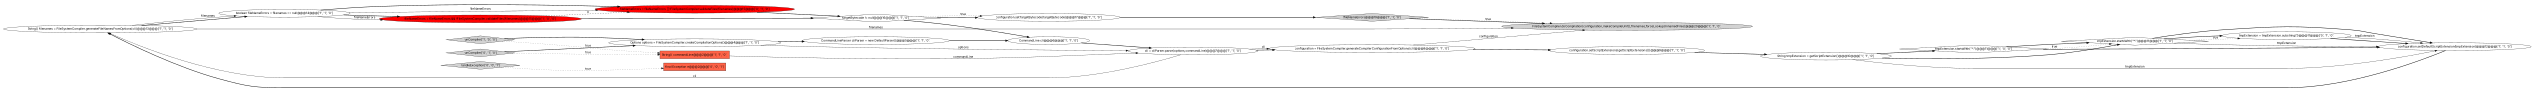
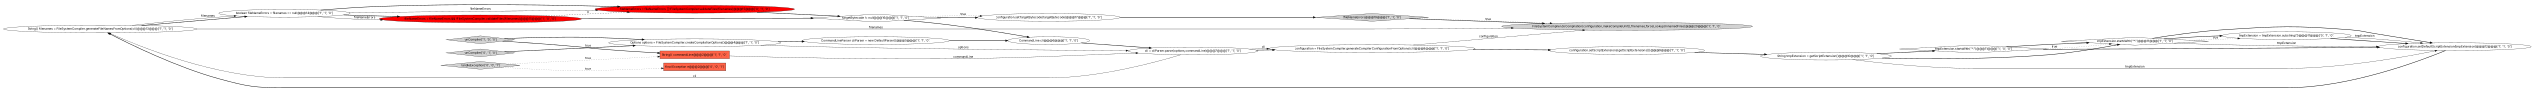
  digraph {
    fontname=Inter
    rankdir=LR
    node [fillcolor=white fontname=Inter shape=ellipse style=filled]
    edge [fontname=Inter style=bold]
    n1 [label="String(( filenames = FileSystemCompiler.generateFileNamesFromOptions(cli)@@@13@@@['1', '1', '0']"]
    n2 [fillcolor=lightgray label="FileSystemCompiler.doCompilation(configuration,makeCompileUnit(),filenames,forceLookupUnnamedFiles)@@@20@@@['1', '1', '0']"]
    n3 [label="boolean fileNameErrors = filenames == null@@@14@@@['1', '1', '0']"]
    n4 [fillcolor=red label="fileNameErrors = fileNameErrors && !FileSystemCompiler.validateFiles(filenames)@@@15@@@['1', '0', '0']"]
    n5 [fillcolor=red label="fileNameErrors = fileNameErrors || !FileSystemCompiler.validateFiles(filenames)@@@15@@@['0', '1', '0']"]
    n6 [label="targetBytecode != null@@@16@@@['1', '1', '0']" shape=diamond]
    n7 [label="configuration.setTargetBytecode(targetBytecode)@@@17@@@['1', '1', '0']"]
    n8 [label="CommandLine cli@@@6@@@['1', '1', '0']"]
    n9 [fillcolor=lightgray label="!fileNameErrors@@@19@@@['1', '1', '0']" shape=diamond]
    n10 [fillcolor=lightgray label="runCompiler['1', '0', '0']" shape=diamond]
    n11 [fillcolor=tomato label="String(( commandLine@@@2@@@['1', '1', '0']" shape=box]
    n12 [label="Options options = FileSystemCompiler.createCompilationOptions()@@@4@@@['1', '1', '0']"]
    n13 [label="cli = cliParser.parse(options,commandLine)@@@7@@@['1', '1', '0']"]
    n14 [label="CommandLineParser cliParser = new DefaultParser()@@@5@@@['1', '1', '0']"]
    n15 [label="String tmpExtension = getScriptExtension()@@@10@@@['1', '1', '0']"]
    n16 [label="configuration.setDefaultScriptExtension(tmpExtension)@@@12@@@['1', '1', '0']"]
    n17 [label="tmpExtension.startsWith(\"*.\")@@@11@@@['1', '1', '0']" shape=diamond]
    n18 [label="tmpExtension.startsWith(\"*.\")@@@11@@@['1', '0', '0']" shape=diamond]
    n19 [label="tmpExtension = tmpExtension.substring(1)@@@11@@@['0', '1', '0']"]
    n20 [label="configuration = FileSystemCompiler.generateCompilerConfigurationFromOptions(cli)@@@8@@@['1', '1', '0']"]
    n21 [label="configuration.setScriptExtensions(getScriptExtensions())@@@9@@@['1', '1', '0']"]
    n22 [fillcolor=tomato label="final Exception e@@@2@@@['0', '0', '1']" shape=box]
    n23 [fillcolor=lightgray label="runCompiler['0', '1', '0']" shape=diamond]
    n24 [fillcolor=lightgray label="handleException['0', '0', '1']" shape=diamond]
    n1 -> n2 [label=filenames style=solid]
    n1 -> n3
    n1 -> n3 [label=filenames style=solid]
    n3 -> n4 [label=fileNameErrors style=solid]
    n3 -> n4
    n3 -> n5 [label=fileNameErrors style=solid]
    n3 -> n5
    n4 -> n5 [label=0 style=dashed]
    n4 -> n6
    n5 -> n6
    n6 -> n7
    n6 -> n7 [label=true style=dotted]
    n6 -> n8
    n7 -> n9
    n8 -> n13
    n9 -> n2
    n9 -> n2 [label=true style=dotted]
-   n10 -> n11 [label=true style=dotted]
+   n10 -> n11 [label=true]
    n10 -> n12
    n11 -> n13 [label=commandLine style=solid]
    n12 -> n13 [label=options style=solid]
    n12 -> n14
    n13 -> n1 [label=cli style=solid]
    n13 -> n20 [label=cli style=solid]
    n13 -> n20
    n14 -> n8
    n15 -> n16 [label=tmpExtension style=solid]
    n15 -> n17
    n15 -> n18
    n16 -> n1
    n17 -> n16 [label=tmpExtension style=solid]
    n17 -> n16
    n17 -> n19 [label=true style=dotted]
    n17 -> n19
    n18 -> n16
    n18 -> n17
    n18 -> n17 [label=true style=dotted]
    n19 -> n16
    n19 -> n16 [label=tmpExtension style=solid]
    n20 -> n2 [label=configuration style=solid]
    n20 -> n21
    n21 -> n15
-   n23 -> n11 [label=true style=dotted]
+   n24 -> n11 [label=true style=dotted]
    n23 -> n12
    n24 -> n22 [label=true style=dotted]
  }
